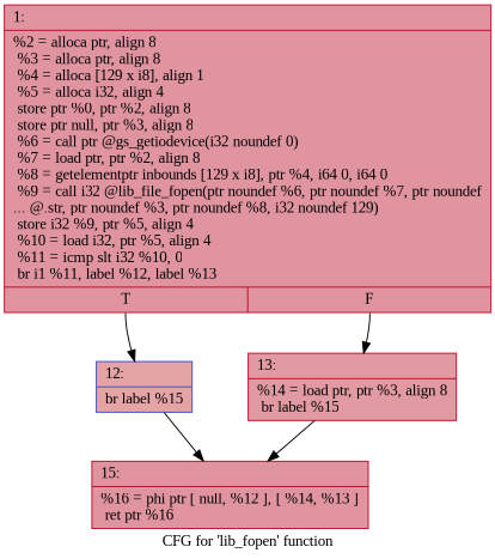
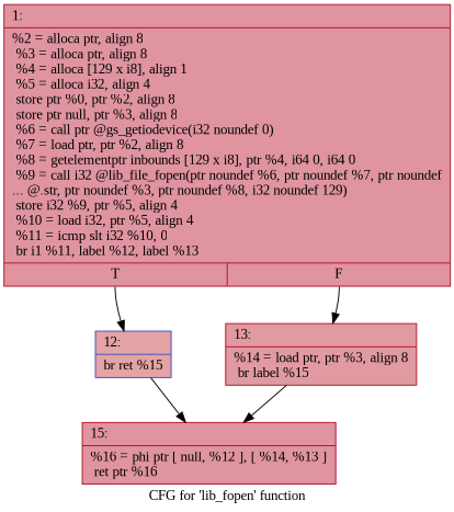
  digraph {
    label="CFG for 'lib_fopen' function"
    fontname="Liberation Serif"
    node [color="#b70d28ff" fillcolor="#b70d2870" fontname="Liberation Serif" shape=record style=filled]
    edge [fontname="Liberation Serif"]
    n1 [label="{1:\l|  %2 = alloca ptr, align 8\l  %3 = alloca ptr, align 8\l  %4 = alloca [129 x i8], align 1\l  %5 = alloca i32, align 4\l  store ptr %0, ptr %2, align 8\l  store ptr null, ptr %3, align 8\l  %6 = call ptr @gs_getiodevice(i32 noundef 0)\l  %7 = load ptr, ptr %2, align 8\l  %8 = getelementptr inbounds [129 x i8], ptr %4, i64 0, i64 0\l  %9 = call i32 @lib_file_fopen(ptr noundef %6, ptr noundef %7, ptr noundef\l... @.str, ptr noundef %3, ptr noundef %8, i32 noundef 129)\l  store i32 %9, ptr %5, align 4\l  %10 = load i32, ptr %5, align 4\l  %11 = icmp slt i32 %10, 0\l  br i1 %11, label %12, label %13\l|{<s0>T|<s1>F}}"]
-   n2 [color="#3d50c3ff" fillcolor="#c32e3170" label="{12:\l|  br label %15\l}"]
+   n2 [color="#3d50c3ff" fillcolor="#c32e3170" label="{12:\l|  br ret %15\l}"]
    n3 [fillcolor="#bb1b2c70" label="{13:\l|  %14 = load ptr, ptr %3, align 8\l  br label %15\l}"]
    n4 [label="{15:\l|  %16 = phi ptr [ null, %12 ], [ %14, %13 ]\l  ret ptr %16\l}"]
    n1 -> n2 [tailport=s0]
    n1 -> n3 [tailport=s1]
    n2 -> n4
    n3 -> n4
  }
